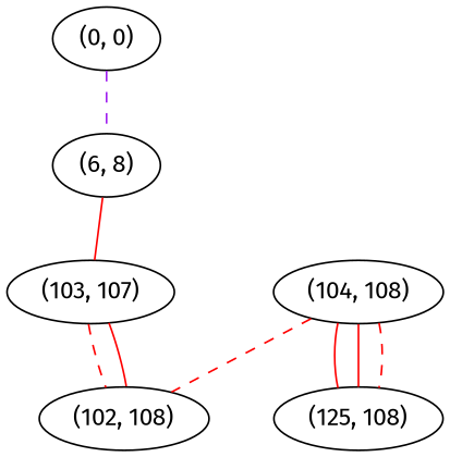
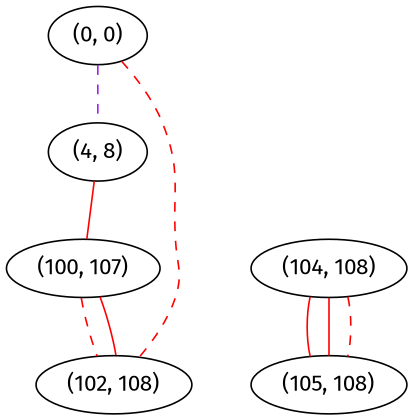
  graph {
    fontname="Fira Sans"
    node [fontname="Fira Sans"]
    edge [color=red fontname="Fira Sans" style=dashed weight=1]
    "(0, 0)"
-   "(6, 8)"
-   "(100, 107)" [label="(103, 107)"]
+   "(6, 8)" [label="(4, 8)"]
+   "(100, 107)"
    "(102, 108)"
    "(104, 108)"
-   "(105, 108)" [label="(125, 108)"]
+   "(105, 108)"
    "(0, 0)" -- "(6, 8)" [color=purple weight=4]
    "(6, 8)" -- "(100, 107)" [style=solid]
    "(100, 107)" -- "(102, 108)"
    "(100, 107)" -- "(102, 108)" [style=solid]
-   "(104, 108)" -- "(102, 108)"
+   "(0, 0)" -- "(102, 108)"
    "(104, 108)" -- "(105, 108)" [style=solid]
    "(104, 108)" -- "(105, 108)" [style=solid]
    "(104, 108)" -- "(105, 108)"
  }
